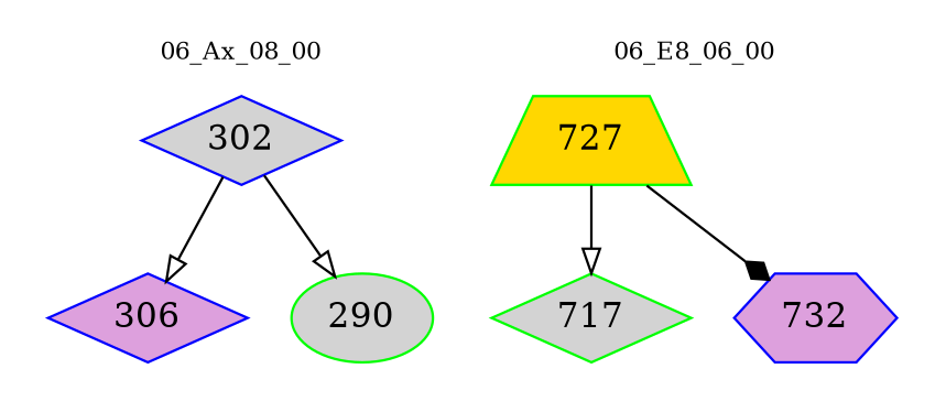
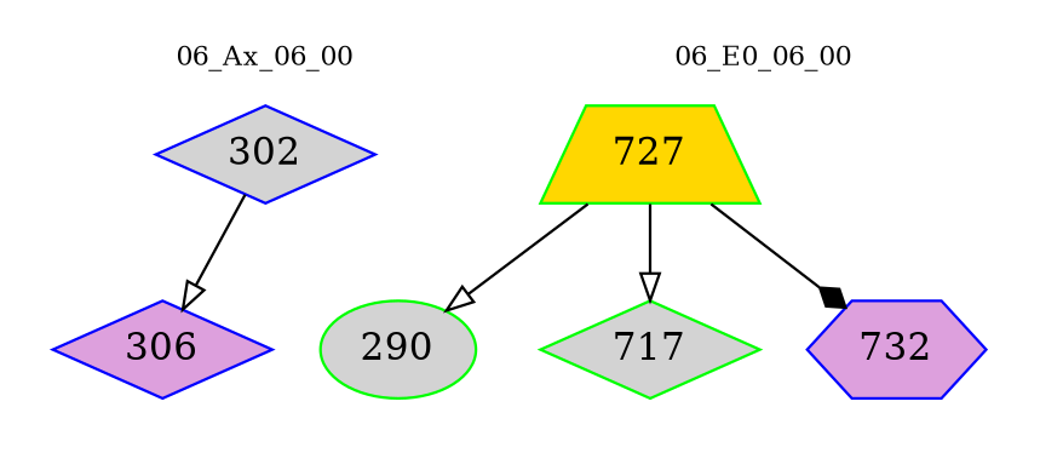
  digraph {
    node [color=blue fillcolor=lightgrey shape=diamond style=filled]
    edge [arrowhead=onormal color=black]
    n1 [label=302]
    n2 [color=green label=290 shape=ellipse]
    n3 [fillcolor=plum label=306]
    n4 [color=green fillcolor=gold label=727 shape=trapezium]
    n5 [color=green label=717]
    n6 [fillcolor=plum label=732 shape=hexagon]
    subgraph cluster_1 {
      color=white
      fontsize=10
-     label="06_Ax_08_00"
+     label="06_Ax_06_00"
      n1
      n2
      n3
    }
    subgraph cluster_2 {
      color=white
      fontsize=10
-     label="06_E8_06_00"
+     label="06_E0_06_00"
      n4
      n5
      n6
    }
-   n1 -> n2
+   n4 -> n2
    n1 -> n3
    n4 -> n5
    n4 -> n6 [arrowhead=diamond]
  }
